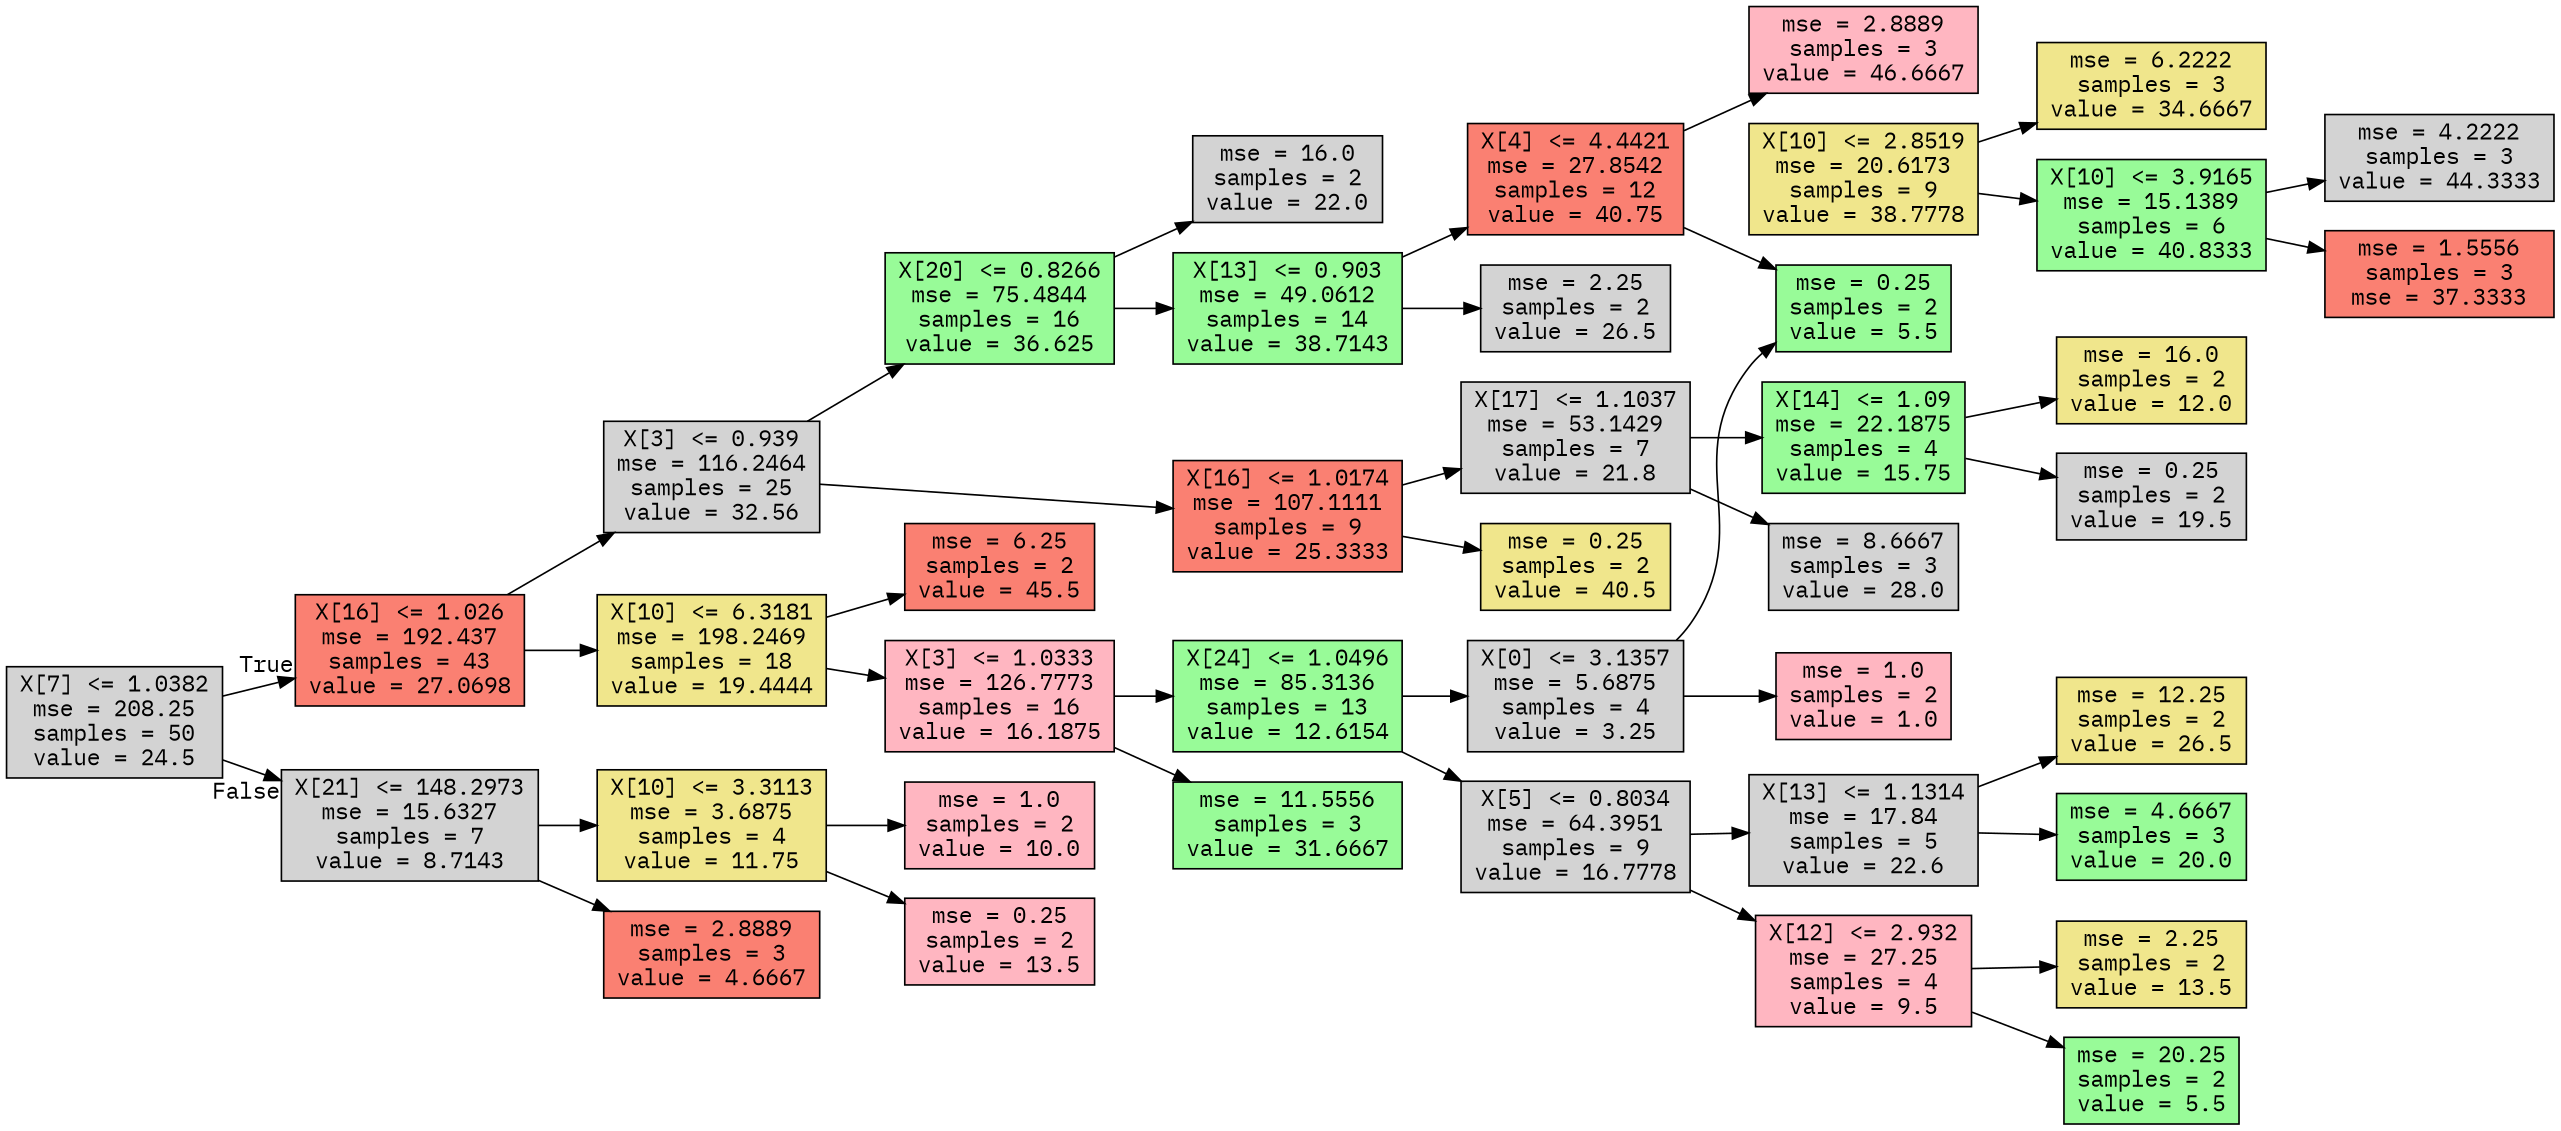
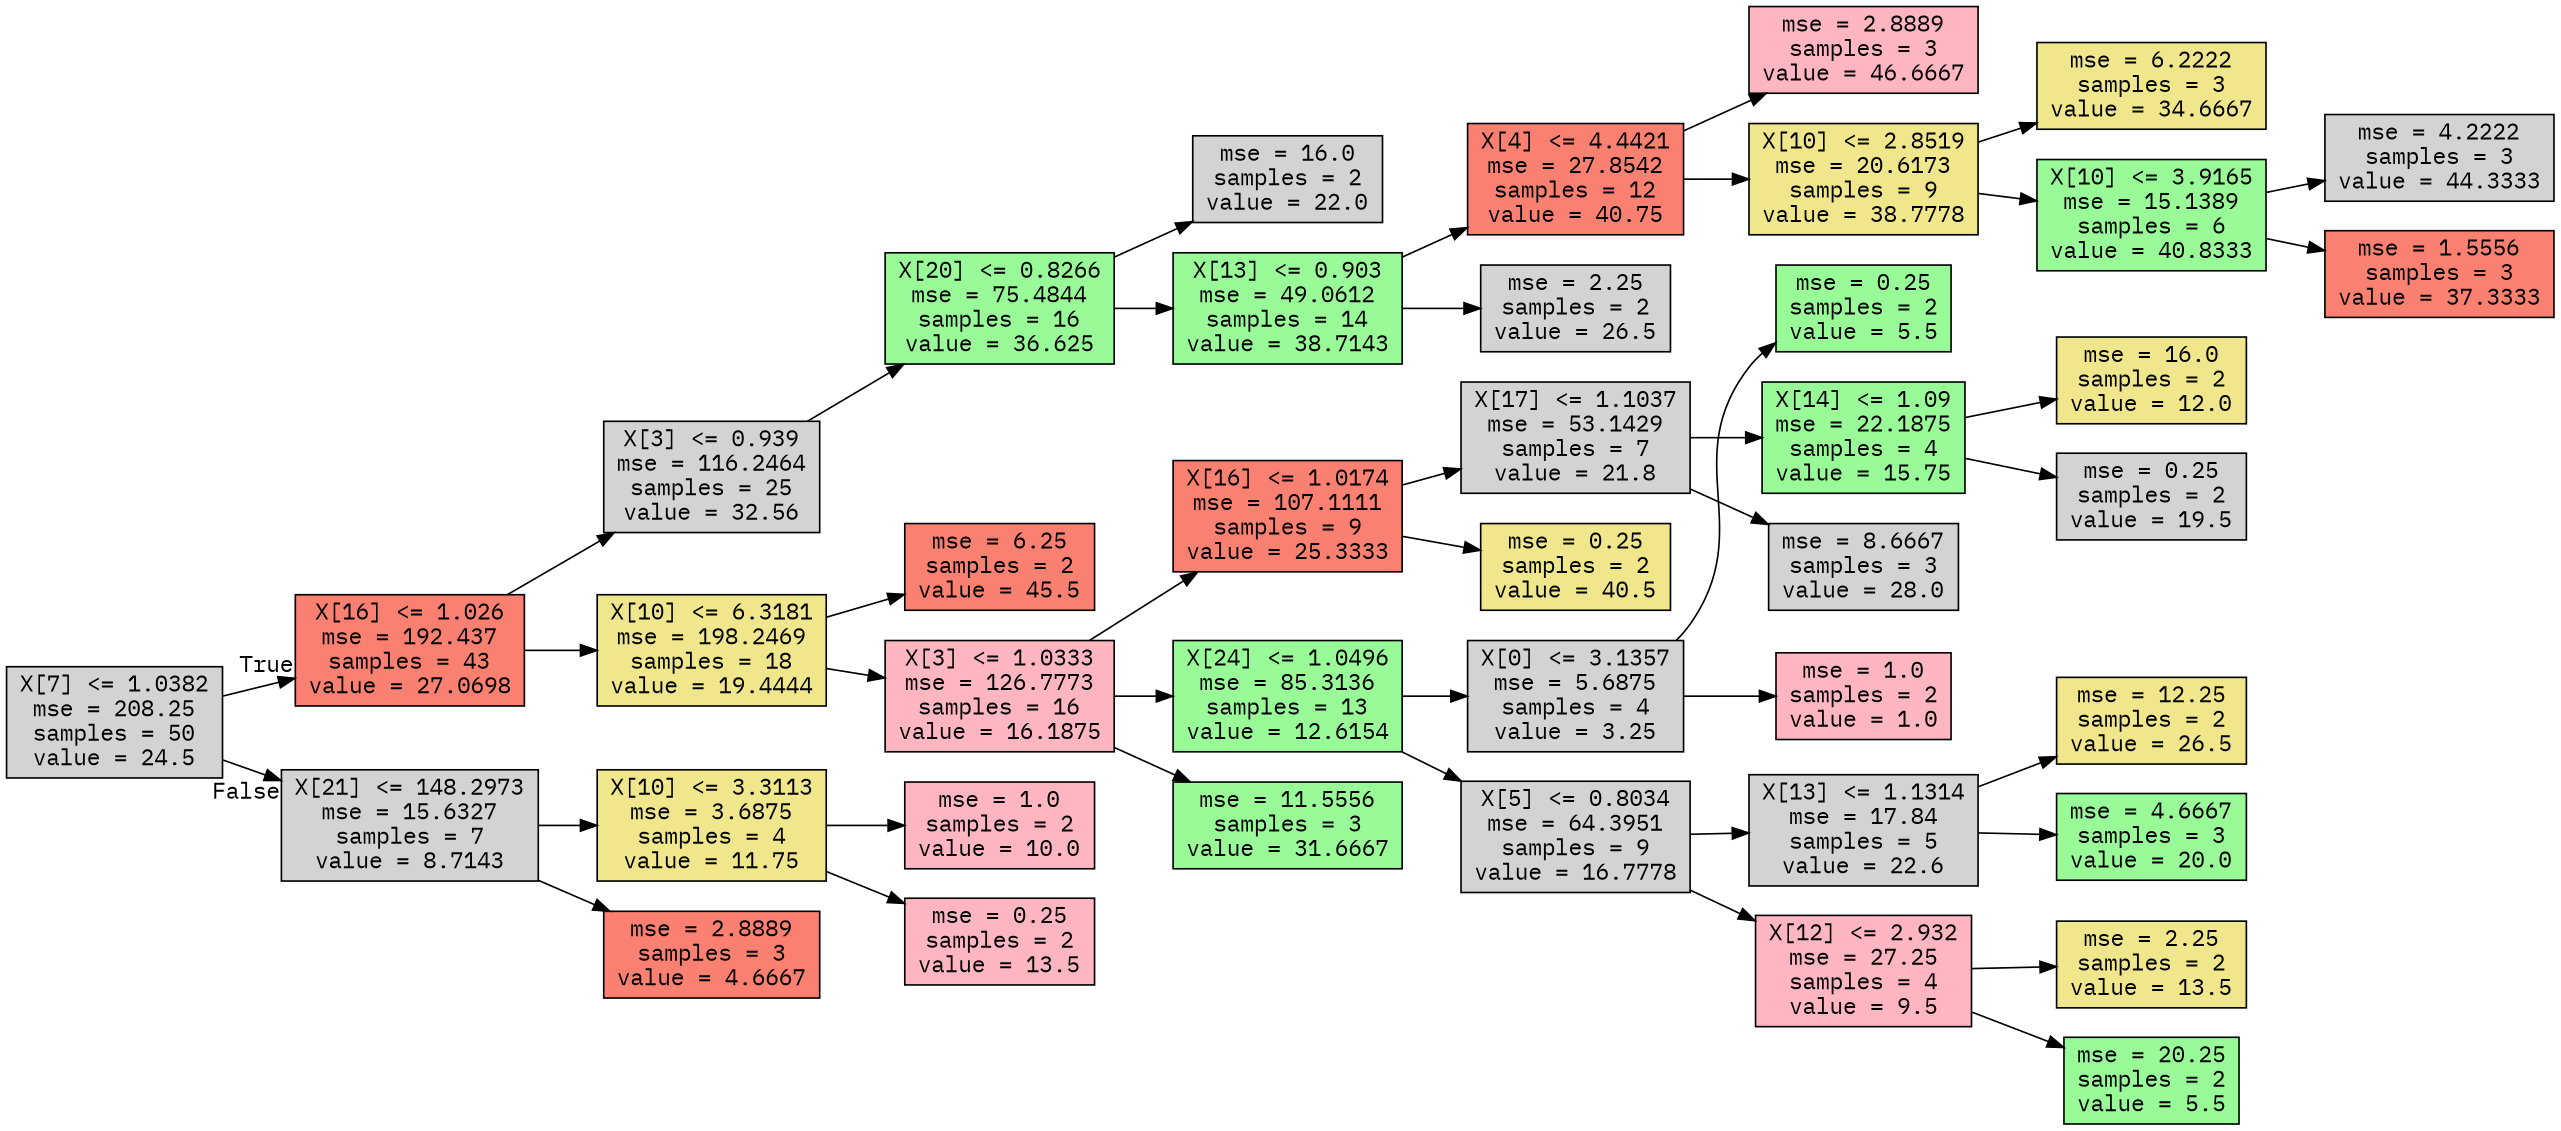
  digraph {
    fontname="IBM Plex Mono"
    rankdir=LR
    node [fillcolor=lightgrey fontname="IBM Plex Mono" shape=box style=filled]
    edge [fontname="IBM Plex Mono"]
    n1 [label="X[7] <= 1.0382\nmse = 208.25\nsamples = 50\nvalue = 24.5"]
    n2 [fillcolor=salmon label="X[16] <= 1.026\nmse = 192.437\nsamples = 43\nvalue = 27.0698"]
    n3 [label="X[21] <= 148.2973\nmse = 15.6327\nsamples = 7\nvalue = 8.7143"]
    n4 [label="X[3] <= 0.939\nmse = 116.2464\nsamples = 25\nvalue = 32.56"]
    n5 [fillcolor=khaki label="X[10] <= 6.3181\nmse = 198.2469\nsamples = 18\nvalue = 19.4444"]
    n6 [fillcolor=khaki label="X[10] <= 3.3113\nmse = 3.6875\nsamples = 4\nvalue = 11.75"]
    n7 [fillcolor=salmon label="mse = 2.8889\nsamples = 3\nvalue = 4.6667"]
    n8 [fillcolor=salmon label="X[16] <= 1.0174\nmse = 107.1111\nsamples = 9\nvalue = 25.3333"]
    n9 [fillcolor=palegreen label="X[20] <= 0.8266\nmse = 75.4844\nsamples = 16\nvalue = 36.625"]
    n10 [fillcolor=lightpink label="X[3] <= 1.0333\nmse = 126.7773\nsamples = 16\nvalue = 16.1875"]
    n11 [fillcolor=salmon label="mse = 6.25\nsamples = 2\nvalue = 45.5"]
    n12 [label="X[17] <= 1.1037\nmse = 53.1429\nsamples = 7\nvalue = 21.8"]
    n13 [fillcolor=khaki label="mse = 0.25\nsamples = 2\nvalue = 40.5"]
    n14 [label="mse = 16.0\nsamples = 2\nvalue = 22.0"]
    n15 [fillcolor=palegreen label="X[13] <= 0.903\nmse = 49.0612\nsamples = 14\nvalue = 38.7143"]
    n16 [fillcolor=palegreen label="X[14] <= 1.09\nmse = 22.1875\nsamples = 4\nvalue = 15.75"]
    n17 [label="mse = 8.6667\nsamples = 3\nvalue = 28.0"]
    n18 [fillcolor=khaki label="mse = 16.0\nsamples = 2\nvalue = 12.0"]
    n19 [label="mse = 0.25\nsamples = 2\nvalue = 19.5"]
    n20 [label="mse = 2.25\nsamples = 2\nvalue = 26.5"]
    n21 [fillcolor=salmon label="X[4] <= 4.4421\nmse = 27.8542\nsamples = 12\nvalue = 40.75"]
    n22 [fillcolor=lightpink label="mse = 2.8889\nsamples = 3\nvalue = 46.6667"]
    n23 [fillcolor=khaki label="X[10] <= 2.8519\nmse = 20.6173\nsamples = 9\nvalue = 38.7778"]
    n24 [fillcolor=khaki label="mse = 6.2222\nsamples = 3\nvalue = 34.6667"]
    n25 [fillcolor=palegreen label="X[10] <= 3.9165\nmse = 15.1389\nsamples = 6\nvalue = 40.8333"]
    n26 [label="mse = 4.2222\nsamples = 3\nvalue = 44.3333"]
-   n27 [fillcolor=salmon label="mse = 1.5556\nsamples = 3\nmse = 37.3333"]
+   n27 [fillcolor=salmon label="mse = 1.5556\nsamples = 3\nvalue = 37.3333"]
    n28 [fillcolor=palegreen label="mse = 11.5556\nsamples = 3\nvalue = 31.6667"]
    n29 [fillcolor=palegreen label="X[24] <= 1.0496\nmse = 85.3136\nsamples = 13\nvalue = 12.6154"]
    n30 [label="X[0] <= 3.1357\nmse = 5.6875\nsamples = 4\nvalue = 3.25"]
    n31 [label="X[5] <= 0.8034\nmse = 64.3951\nsamples = 9\nvalue = 16.7778"]
    n32 [fillcolor=lightpink label="mse = 1.0\nsamples = 2\nvalue = 1.0"]
    n33 [fillcolor=palegreen label="mse = 0.25\nsamples = 2\nvalue = 5.5"]
    n34 [label="X[13] <= 1.1314\nmse = 17.84\nsamples = 5\nvalue = 22.6"]
    n35 [fillcolor=lightpink label="X[12] <= 2.932\nmse = 27.25\nsamples = 4\nvalue = 9.5"]
    n36 [fillcolor=khaki label="mse = 12.25\nsamples = 2\nvalue = 26.5"]
    n37 [fillcolor=palegreen label="mse = 4.6667\nsamples = 3\nvalue = 20.0"]
    n38 [fillcolor=khaki label="mse = 2.25\nsamples = 2\nvalue = 13.5"]
    n39 [fillcolor=palegreen label="mse = 20.25\nsamples = 2\nvalue = 5.5"]
    n40 [fillcolor=lightpink label="mse = 1.0\nsamples = 2\nvalue = 10.0"]
    n41 [fillcolor=lightpink label="mse = 0.25\nsamples = 2\nvalue = 13.5"]
    n1 -> n2 [headlabel=True labelangle=45 labeldistance=2.5]
    n1 -> n3 [headlabel=False labelangle=-45 labeldistance=2.5]
    n2 -> n4
    n2 -> n5
    n3 -> n6
    n3 -> n7
-   n4 -> n8
+   n10 -> n8
    n4 -> n9
    n5 -> n10
    n5 -> n11
    n6 -> n40
    n6 -> n41
    n8 -> n12
    n8 -> n13
    n9 -> n14
    n9 -> n15
    n10 -> n28
    n10 -> n29
    n12 -> n16
    n12 -> n17
    n15 -> n20
    n15 -> n21
    n16 -> n18
    n16 -> n19
    n21 -> n22
-   n21 -> n33
+   n21 -> n23
    n23 -> n24
    n23 -> n25
    n25 -> n26
    n25 -> n27
    n29 -> n30
    n29 -> n31
    n30 -> n32
    n30 -> n33
    n31 -> n34
    n31 -> n35
    n34 -> n36
    n34 -> n37
    n35 -> n38
    n35 -> n39
  }
